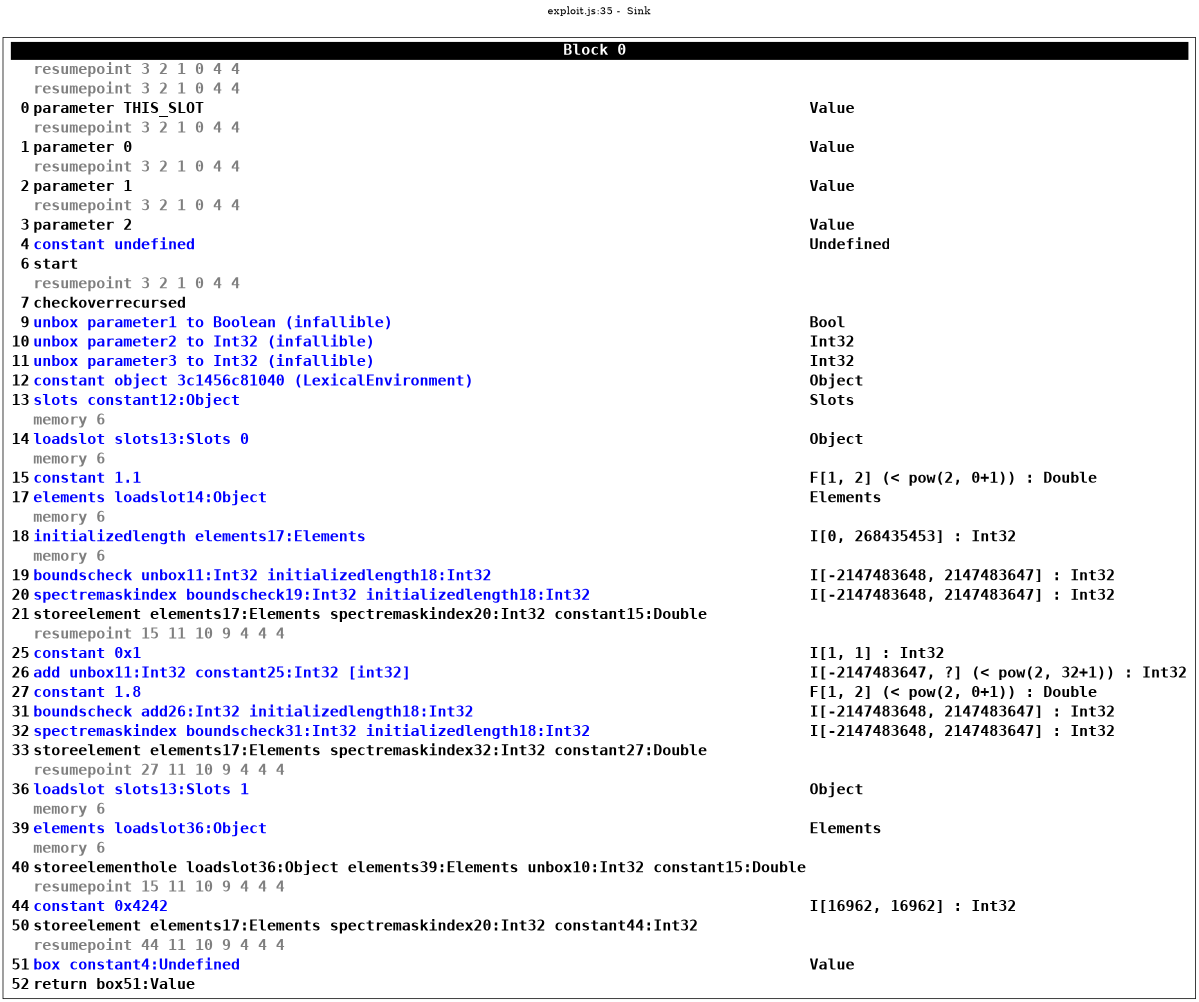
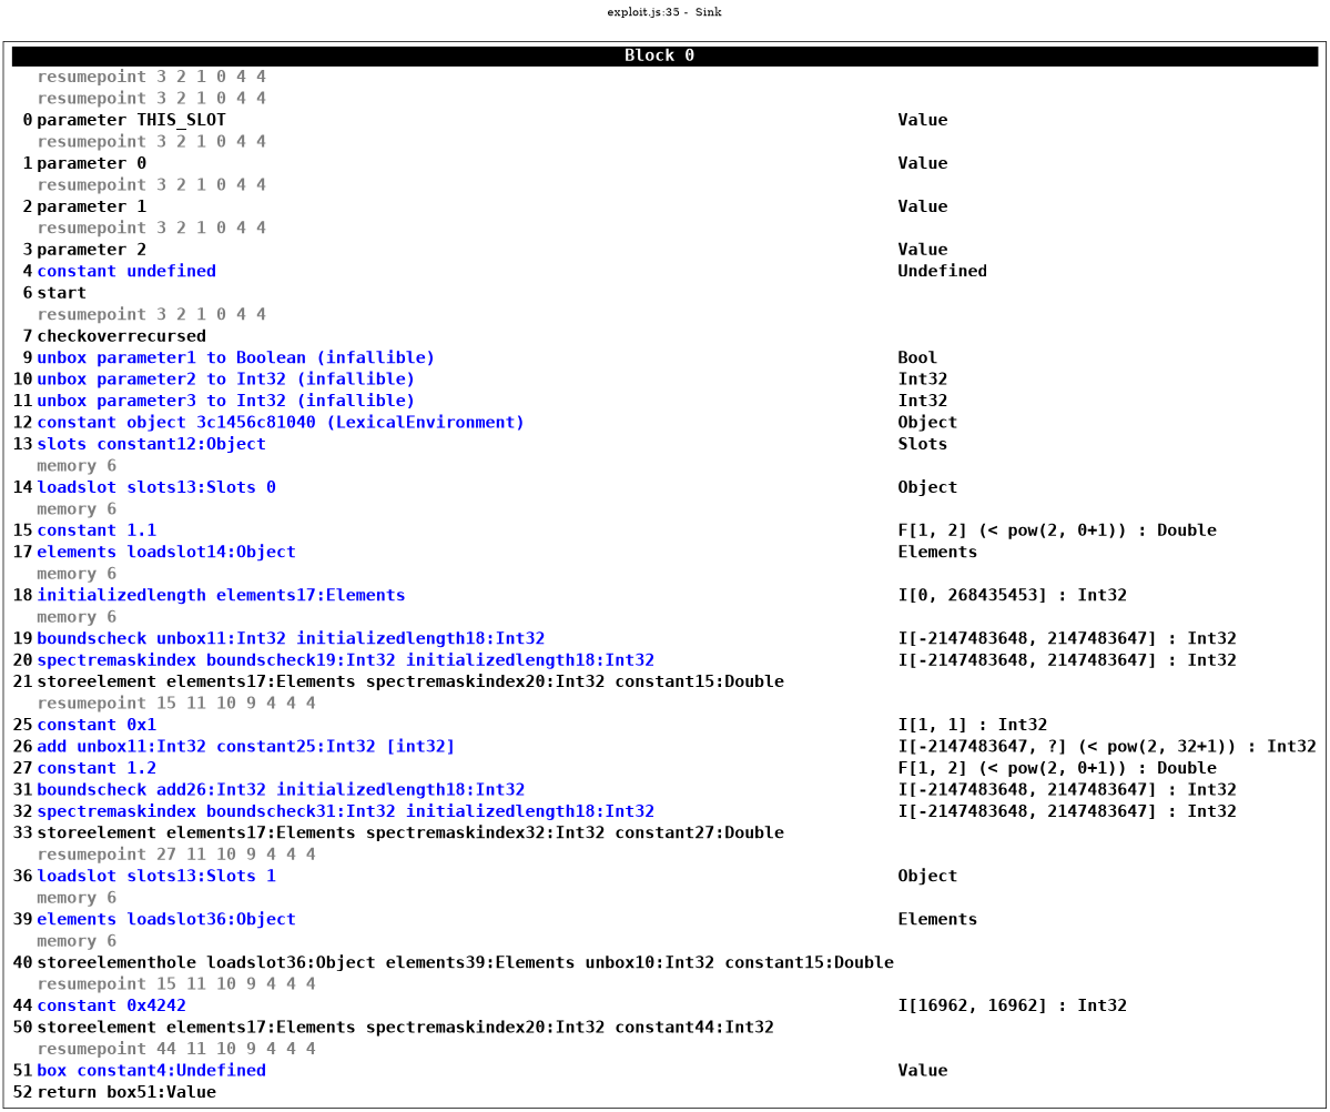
  digraph {
    label="exploit.js:35 -  Sink"
    labelfontsize=30
    labelloc=t
    rankdir=TB
    splines=true
-   n1 [fontname="Consolas Bold" fontsize=20 label=<<table border="0" cellborder="0" cellpadding="1"><tr><td align="center" bgcolor="black" colspan="3"><font color="white">Block 0 </font></td></tr><tr><td align="left"></td><td align="left"><font color="grey50">resumepoint 3 2 1 0 4 4 </font></td><td></td></tr><tr><td align="left"></td><td align="left"><font color="grey50">resumepoint 3 2 1 0 4 4 </font></td><td></td></tr><tr><td align="right" port="i0">0</td><td align="left">parameter THIS_SLOT</td><td align="left">Value</td></tr><tr><td align="left"></td><td align="left"><font color="grey50">resumepoint 3 2 1 0 4 4 </font></td><td></td></tr><tr><td align="right" port="i1">1</td><td align="left">parameter 0</td><td align="left">Value</td></tr><tr><td align="left"></td><td align="left"><font color="grey50">resumepoint 3 2 1 0 4 4 </font></td><td></td></tr><tr><td align="right" port="i2">2</td><td align="left">parameter 1</td><td align="left">Value</td></tr><tr><td align="left"></td><td align="left"><font color="grey50">resumepoint 3 2 1 0 4 4 </font></td><td></td></tr><tr><td align="right" port="i3">3</td><td align="left">parameter 2</td><td align="left">Value</td></tr><tr><td align="right" port="i4">4</td><td align="left"><font color="blue">constant undefined</font></td><td align="left">Undefined</td></tr><tr><td align="right" port="i6">6</td><td align="left">start</td></tr><tr><td align="left"></td><td align="left"><font color="grey50">resumepoint 3 2 1 0 4 4 </font></td><td></td></tr><tr><td align="right" port="i7">7</td><td align="left">checkoverrecursed</td></tr><tr><td align="right" port="i9">9</td><td align="left"><font color="blue">unbox parameter1 to Boolean (infallible)</font></td><td align="left">Bool</td></tr><tr><td align="right" port="i10">10</td><td align="left"><font color="blue">unbox parameter2 to Int32 (infallible)</font></td><td align="left">Int32</td></tr><tr><td align="right" port="i11">11</td><td align="left"><font color="blue">unbox parameter3 to Int32 (infallible)</font></td><td align="left">Int32</td></tr><tr><td align="right" port="i12">12</td><td align="left"><font color="blue">constant object 3c1456c81040 (LexicalEnvironment)</font></td><td align="left">Object</td></tr><tr><td align="right" port="i13">13</td><td align="left"><font color="blue">slots constant12:Object</font></td><td align="left">Slots</td></tr><tr><td align="left"></td><td align="left"><font color="grey50">memory 6 </font></td><td></td></tr><tr><td align="right" port="i14">14</td><td align="left"><font color="blue">loadslot slots13:Slots 0</font></td><td align="left">Object</td></tr><tr><td align="left"></td><td align="left"><font color="grey50">memory 6 </font></td><td></td></tr><tr><td align="right" port="i15">15</td><td align="left"><font color="blue">constant 1.1</font></td><td align="left">F[1, 2] (&lt; pow(2, 0+1)) : Double</td></tr><tr><td align="right" port="i17">17</td><td align="left"><font color="blue">elements loadslot14:Object</font></td><td align="left">Elements</td></tr><tr><td align="left"></td><td align="left"><font color="grey50">memory 6 </font></td><td></td></tr><tr><td align="right" port="i18">18</td><td align="left"><font color="blue">initializedlength elements17:Elements</font></td><td align="left">I[0, 268435453] : Int32</td></tr><tr><td align="left"></td><td align="left"><font color="grey50">memory 6 </font></td><td></td></tr><tr><td align="right" port="i19">19</td><td align="left"><font color="blue">boundscheck unbox11:Int32 initializedlength18:Int32</font></td><td align="left">I[-2147483648, 2147483647] : Int32</td></tr><tr><td align="right" port="i20">20</td><td align="left"><font color="blue">spectremaskindex boundscheck19:Int32 initializedlength18:Int32</font></td><td align="left">I[-2147483648, 2147483647] : Int32</td></tr><tr><td align="right" port="i21">21</td><td align="left">storeelement elements17:Elements spectremaskindex20:Int32 constant15:Double</td></tr><tr><td align="left"></td><td align="left"><font color="grey50">resumepoint 15 11 10 9 4 4 4 </font></td><td></td></tr><tr><td align="right" port="i25">25</td><td align="left"><font color="blue">constant 0x1</font></td><td align="left">I[1, 1] : Int32</td></tr><tr><td align="right" port="i26">26</td><td align="left"><font color="blue">add unbox11:Int32 constant25:Int32 [int32]</font></td><td align="left">I[-2147483647, ?] (&lt; pow(2, 32+1)) : Int32</td></tr><tr><td align="right" port="i27">27</td><td align="left"><font color="blue">constant 1.8</font></td><td align="left">F[1, 2] (&lt; pow(2, 0+1)) : Double</td></tr><tr><td align="right" port="i31">31</td><td align="left"><font color="blue">boundscheck add26:Int32 initializedlength18:Int32</font></td><td align="left">I[-2147483648, 2147483647] : Int32</td></tr><tr><td align="right" port="i32">32</td><td align="left"><font color="blue">spectremaskindex boundscheck31:Int32 initializedlength18:Int32</font></td><td align="left">I[-2147483648, 2147483647] : Int32</td></tr><tr><td align="right" port="i33">33</td><td align="left">storeelement elements17:Elements spectremaskindex32:Int32 constant27:Double</td></tr><tr><td align="left"></td><td align="left"><font color="grey50">resumepoint 27 11 10 9 4 4 4 </font></td><td></td></tr><tr><td align="right" port="i36">36</td><td align="left"><font color="blue">loadslot slots13:Slots 1</font></td><td align="left">Object</td></tr><tr><td align="left"></td><td align="left"><font color="grey50">memory 6 </font></td><td></td></tr><tr><td align="right" port="i39">39</td><td align="left"><font color="blue">elements loadslot36:Object</font></td><td align="left">Elements</td></tr><tr><td align="left"></td><td align="left"><font color="grey50">memory 6 </font></td><td></td></tr><tr><td align="right" port="i40">40</td><td align="left">storeelementhole loadslot36:Object elements39:Elements unbox10:Int32 constant15:Double</td></tr><tr><td align="left"></td><td align="left"><font color="grey50">resumepoint 15 11 10 9 4 4 4 </font></td><td></td></tr><tr><td align="right" port="i44">44</td><td align="left"><font color="blue">constant 0x4242</font></td><td align="left">I[16962, 16962] : Int32</td></tr><tr><td align="right" port="i50">50</td><td align="left">storeelement elements17:Elements spectremaskindex20:Int32 constant44:Int32</td></tr><tr><td align="left"></td><td align="left"><font color="grey50">resumepoint 44 11 10 9 4 4 4 </font></td><td></td></tr><tr><td align="right" port="i51">51</td><td align="left"><font color="blue">box constant4:Undefined</font></td><td align="left">Value</td></tr><tr><td align="right" port="i52">52</td><td align="left">return box51:Value</td></tr></table>> shape=box]
+   n1 [fontname="Consolas Bold" fontsize=20 label=<<table border="0" cellborder="0" cellpadding="1"><tr><td align="center" bgcolor="black" colspan="3"><font color="white">Block 0 </font></td></tr><tr><td align="left"></td><td align="left"><font color="grey50">resumepoint 3 2 1 0 4 4 </font></td><td></td></tr><tr><td align="left"></td><td align="left"><font color="grey50">resumepoint 3 2 1 0 4 4 </font></td><td></td></tr><tr><td align="right" port="i0">0</td><td align="left">parameter THIS_SLOT</td><td align="left">Value</td></tr><tr><td align="left"></td><td align="left"><font color="grey50">resumepoint 3 2 1 0 4 4 </font></td><td></td></tr><tr><td align="right" port="i1">1</td><td align="left">parameter 0</td><td align="left">Value</td></tr><tr><td align="left"></td><td align="left"><font color="grey50">resumepoint 3 2 1 0 4 4 </font></td><td></td></tr><tr><td align="right" port="i2">2</td><td align="left">parameter 1</td><td align="left">Value</td></tr><tr><td align="left"></td><td align="left"><font color="grey50">resumepoint 3 2 1 0 4 4 </font></td><td></td></tr><tr><td align="right" port="i3">3</td><td align="left">parameter 2</td><td align="left">Value</td></tr><tr><td align="right" port="i4">4</td><td align="left"><font color="blue">constant undefined</font></td><td align="left">Undefined</td></tr><tr><td align="right" port="i6">6</td><td align="left">start</td></tr><tr><td align="left"></td><td align="left"><font color="grey50">resumepoint 3 2 1 0 4 4 </font></td><td></td></tr><tr><td align="right" port="i7">7</td><td align="left">checkoverrecursed</td></tr><tr><td align="right" port="i9">9</td><td align="left"><font color="blue">unbox parameter1 to Boolean (infallible)</font></td><td align="left">Bool</td></tr><tr><td align="right" port="i10">10</td><td align="left"><font color="blue">unbox parameter2 to Int32 (infallible)</font></td><td align="left">Int32</td></tr><tr><td align="right" port="i11">11</td><td align="left"><font color="blue">unbox parameter3 to Int32 (infallible)</font></td><td align="left">Int32</td></tr><tr><td align="right" port="i12">12</td><td align="left"><font color="blue">constant object 3c1456c81040 (LexicalEnvironment)</font></td><td align="left">Object</td></tr><tr><td align="right" port="i13">13</td><td align="left"><font color="blue">slots constant12:Object</font></td><td align="left">Slots</td></tr><tr><td align="left"></td><td align="left"><font color="grey50">memory 6 </font></td><td></td></tr><tr><td align="right" port="i14">14</td><td align="left"><font color="blue">loadslot slots13:Slots 0</font></td><td align="left">Object</td></tr><tr><td align="left"></td><td align="left"><font color="grey50">memory 6 </font></td><td></td></tr><tr><td align="right" port="i15">15</td><td align="left"><font color="blue">constant 1.1</font></td><td align="left">F[1, 2] (&lt; pow(2, 0+1)) : Double</td></tr><tr><td align="right" port="i17">17</td><td align="left"><font color="blue">elements loadslot14:Object</font></td><td align="left">Elements</td></tr><tr><td align="left"></td><td align="left"><font color="grey50">memory 6 </font></td><td></td></tr><tr><td align="right" port="i18">18</td><td align="left"><font color="blue">initializedlength elements17:Elements</font></td><td align="left">I[0, 268435453] : Int32</td></tr><tr><td align="left"></td><td align="left"><font color="grey50">memory 6 </font></td><td></td></tr><tr><td align="right" port="i19">19</td><td align="left"><font color="blue">boundscheck unbox11:Int32 initializedlength18:Int32</font></td><td align="left">I[-2147483648, 2147483647] : Int32</td></tr><tr><td align="right" port="i20">20</td><td align="left"><font color="blue">spectremaskindex boundscheck19:Int32 initializedlength18:Int32</font></td><td align="left">I[-2147483648, 2147483647] : Int32</td></tr><tr><td align="right" port="i21">21</td><td align="left">storeelement elements17:Elements spectremaskindex20:Int32 constant15:Double</td></tr><tr><td align="left"></td><td align="left"><font color="grey50">resumepoint 15 11 10 9 4 4 4 </font></td><td></td></tr><tr><td align="right" port="i25">25</td><td align="left"><font color="blue">constant 0x1</font></td><td align="left">I[1, 1] : Int32</td></tr><tr><td align="right" port="i26">26</td><td align="left"><font color="blue">add unbox11:Int32 constant25:Int32 [int32]</font></td><td align="left">I[-2147483647, ?] (&lt; pow(2, 32+1)) : Int32</td></tr><tr><td align="right" port="i27">27</td><td align="left"><font color="blue">constant 1.2</font></td><td align="left">F[1, 2] (&lt; pow(2, 0+1)) : Double</td></tr><tr><td align="right" port="i31">31</td><td align="left"><font color="blue">boundscheck add26:Int32 initializedlength18:Int32</font></td><td align="left">I[-2147483648, 2147483647] : Int32</td></tr><tr><td align="right" port="i32">32</td><td align="left"><font color="blue">spectremaskindex boundscheck31:Int32 initializedlength18:Int32</font></td><td align="left">I[-2147483648, 2147483647] : Int32</td></tr><tr><td align="right" port="i33">33</td><td align="left">storeelement elements17:Elements spectremaskindex32:Int32 constant27:Double</td></tr><tr><td align="left"></td><td align="left"><font color="grey50">resumepoint 27 11 10 9 4 4 4 </font></td><td></td></tr><tr><td align="right" port="i36">36</td><td align="left"><font color="blue">loadslot slots13:Slots 1</font></td><td align="left">Object</td></tr><tr><td align="left"></td><td align="left"><font color="grey50">memory 6 </font></td><td></td></tr><tr><td align="right" port="i39">39</td><td align="left"><font color="blue">elements loadslot36:Object</font></td><td align="left">Elements</td></tr><tr><td align="left"></td><td align="left"><font color="grey50">memory 6 </font></td><td></td></tr><tr><td align="right" port="i40">40</td><td align="left">storeelementhole loadslot36:Object elements39:Elements unbox10:Int32 constant15:Double</td></tr><tr><td align="left"></td><td align="left"><font color="grey50">resumepoint 15 11 10 9 4 4 4 </font></td><td></td></tr><tr><td align="right" port="i44">44</td><td align="left"><font color="blue">constant 0x4242</font></td><td align="left">I[16962, 16962] : Int32</td></tr><tr><td align="right" port="i50">50</td><td align="left">storeelement elements17:Elements spectremaskindex20:Int32 constant44:Int32</td></tr><tr><td align="left"></td><td align="left"><font color="grey50">resumepoint 44 11 10 9 4 4 4 </font></td><td></td></tr><tr><td align="right" port="i51">51</td><td align="left"><font color="blue">box constant4:Undefined</font></td><td align="left">Value</td></tr><tr><td align="right" port="i52">52</td><td align="left">return box51:Value</td></tr></table>> shape=box]
  }
